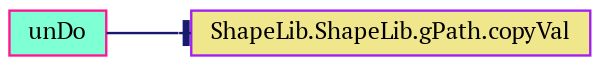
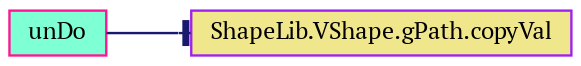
  digraph {
    rankdir=LR
    fontname="PT Serif"
    node [fontname="PT Serif" fontsize=10 shape=record style=filled]
    n1 [color=deeppink fillcolor=aquamarine fontcolor=black height=0.2 label=unDo width=0.4]
-   n2 [color=purple fillcolor=khaki height=0.2 label="ShapeLib.ShapeLib.gPath.copyVal" width=0.4]
+   n2 [color=purple fillcolor=khaki height=0.2 label="ShapeLib.VShape.gPath.copyVal" width=0.4]
    n1 -> n2 [color=midnightblue fontname="PT Serif" fontsize=10 labelfontname=Helvetica labelfontsize=10 style=solid arrowhead=tee]
  }
